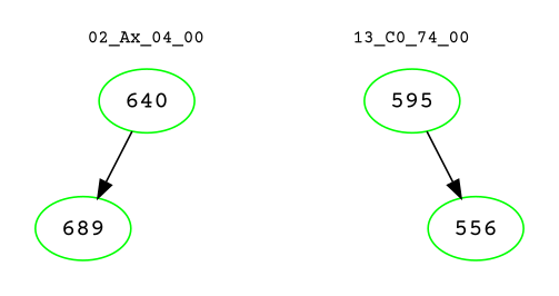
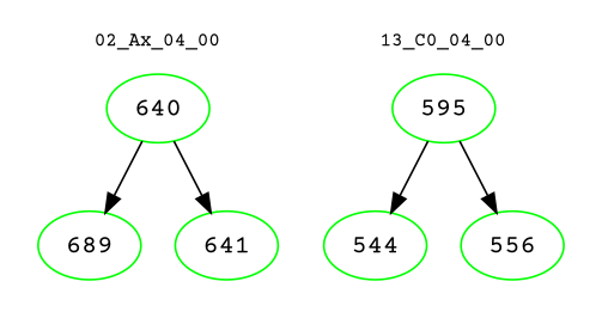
  digraph {
    fontname="Courier Prime"
    node [color=green fontname="Courier Prime"]
    edge [color=black fontname="Courier Prime"]
    n1 [label=640]
    n2 [label=689]
+   n3 [label=641]
    n4 [label=595]
+   n5 [label=544]
    n6 [label=556]
    subgraph cluster_1 {
      color=white
      fontsize=10
      label="02_Ax_04_00"
      n1
      n2
+     n3
    }
    subgraph cluster_2 {
      color=white
      fontsize=10
-     label="13_C0_74_00"
+     label="13_C0_04_00"
      n4
+     n5
      n6
    }
    n1 -> n2
+   n1 -> n3
+   n4 -> n5
    n4 -> n6
  }
